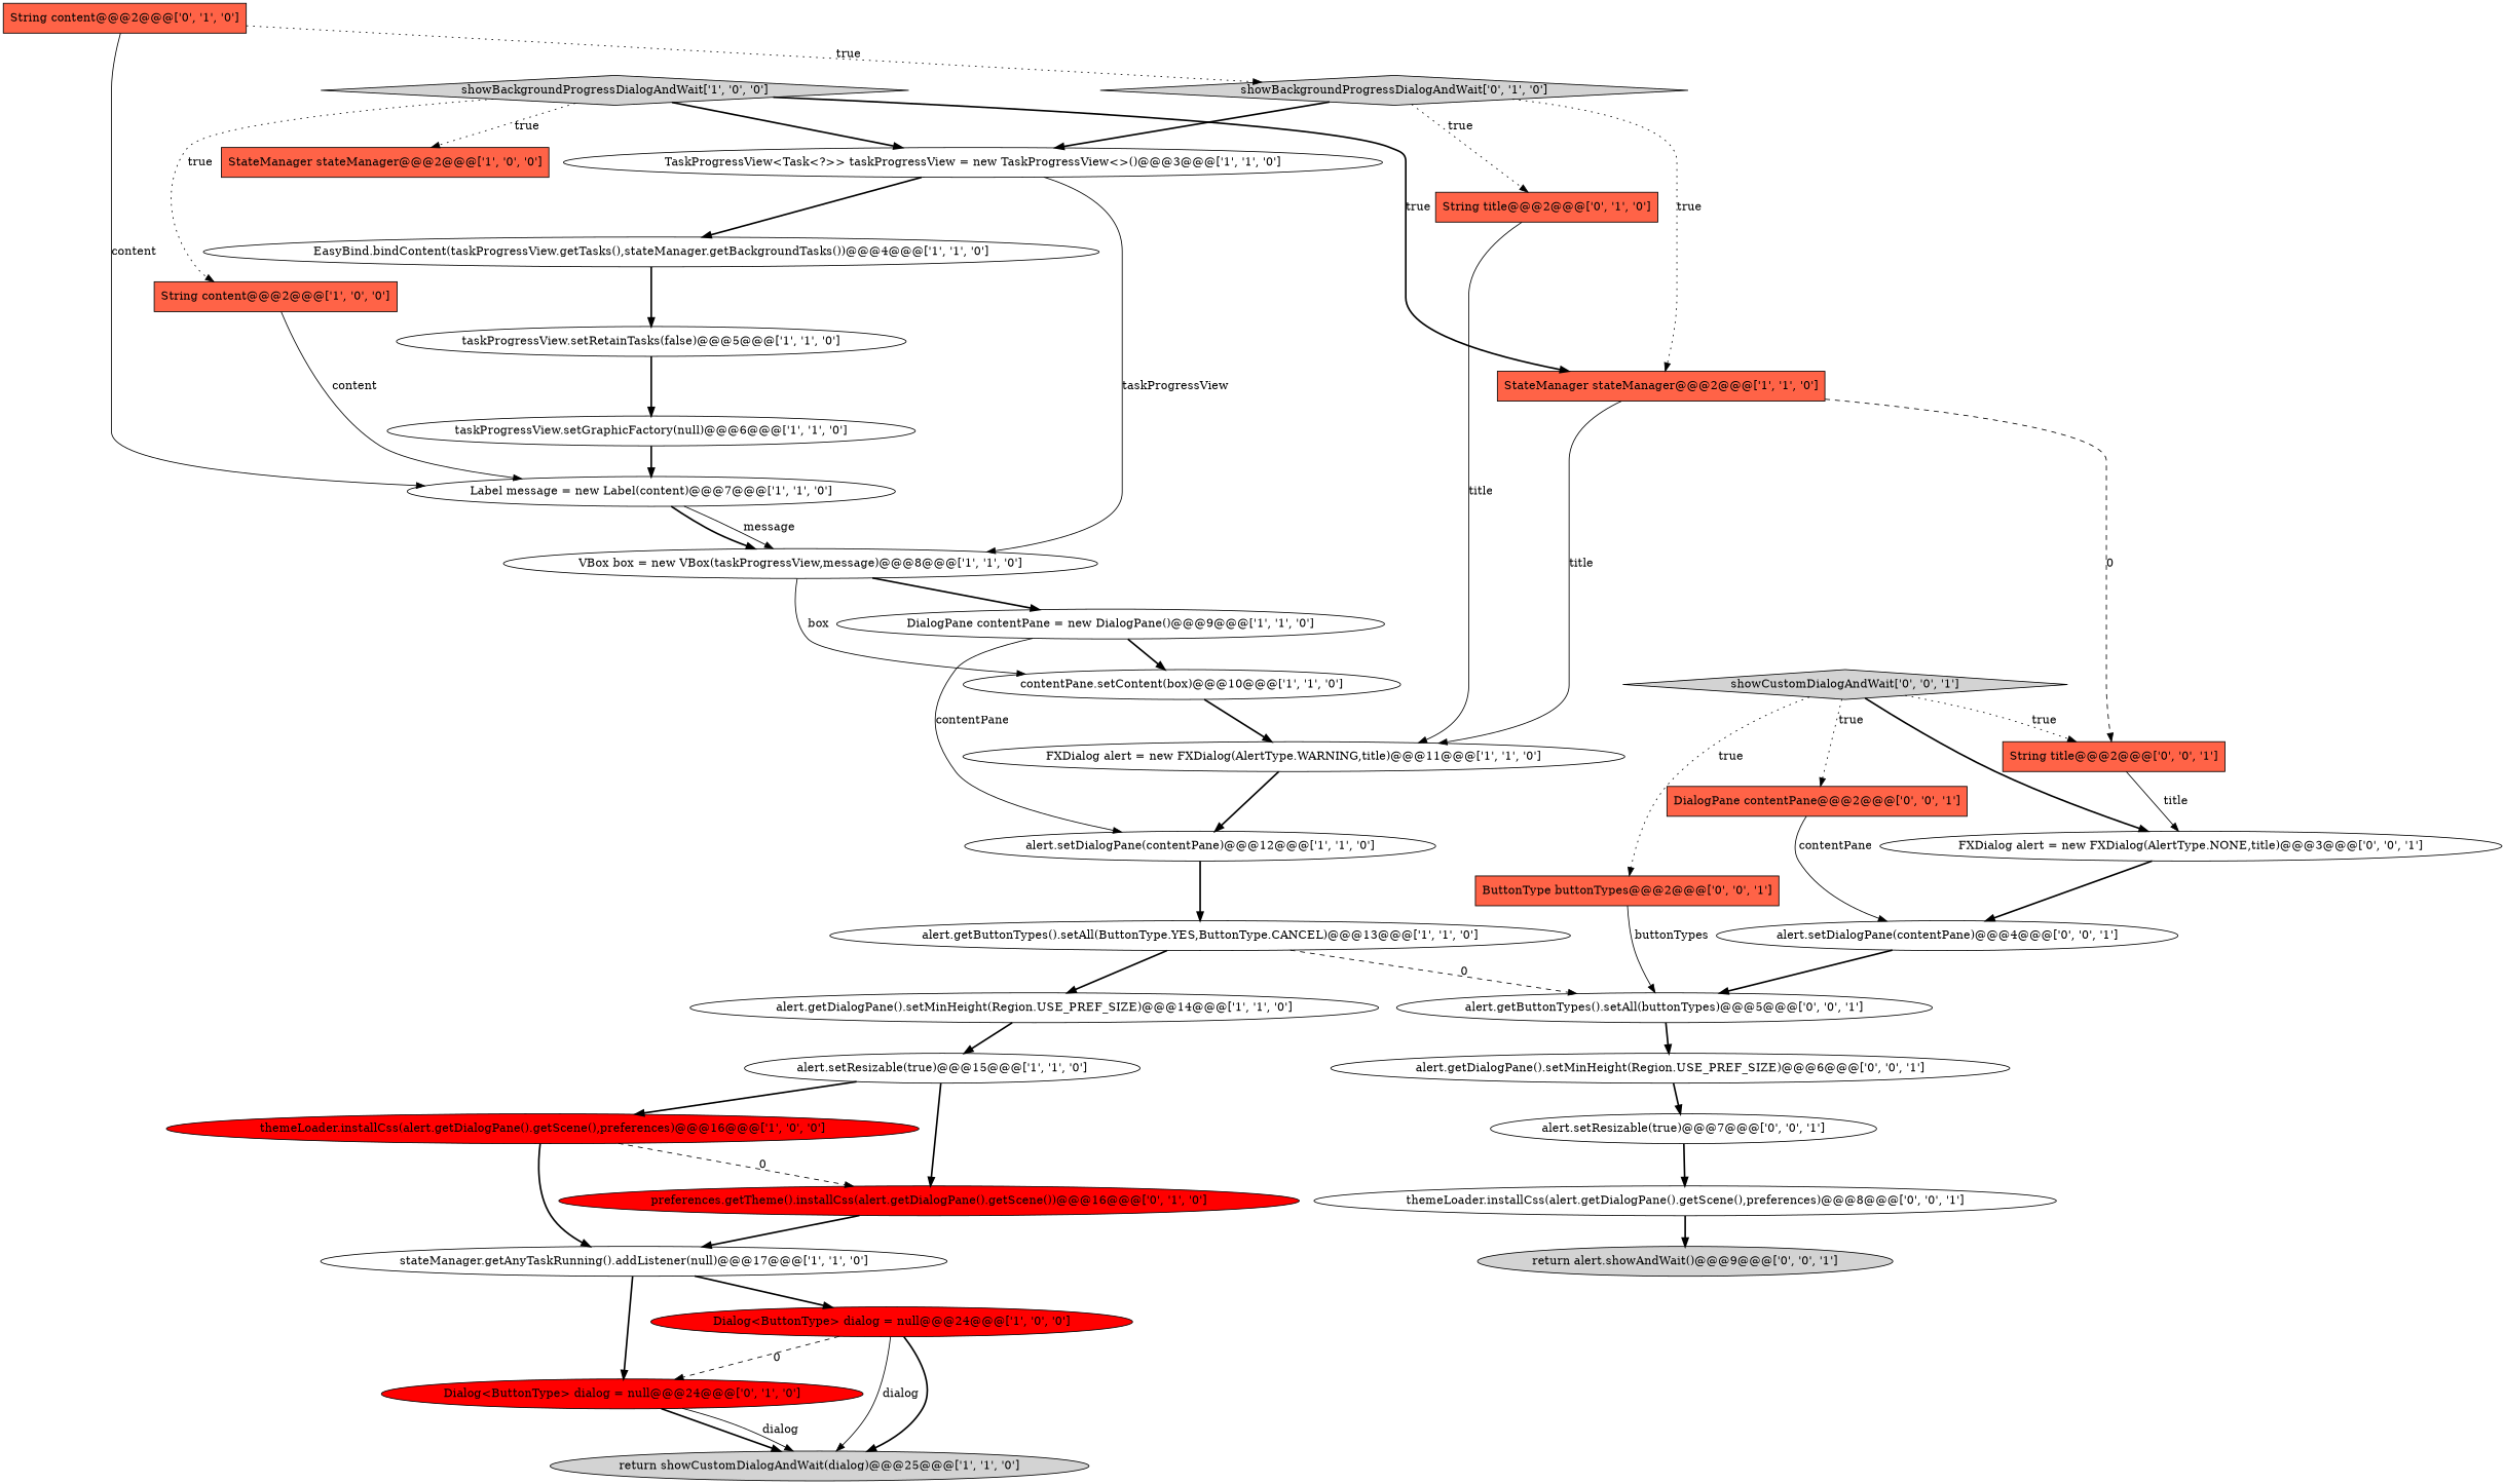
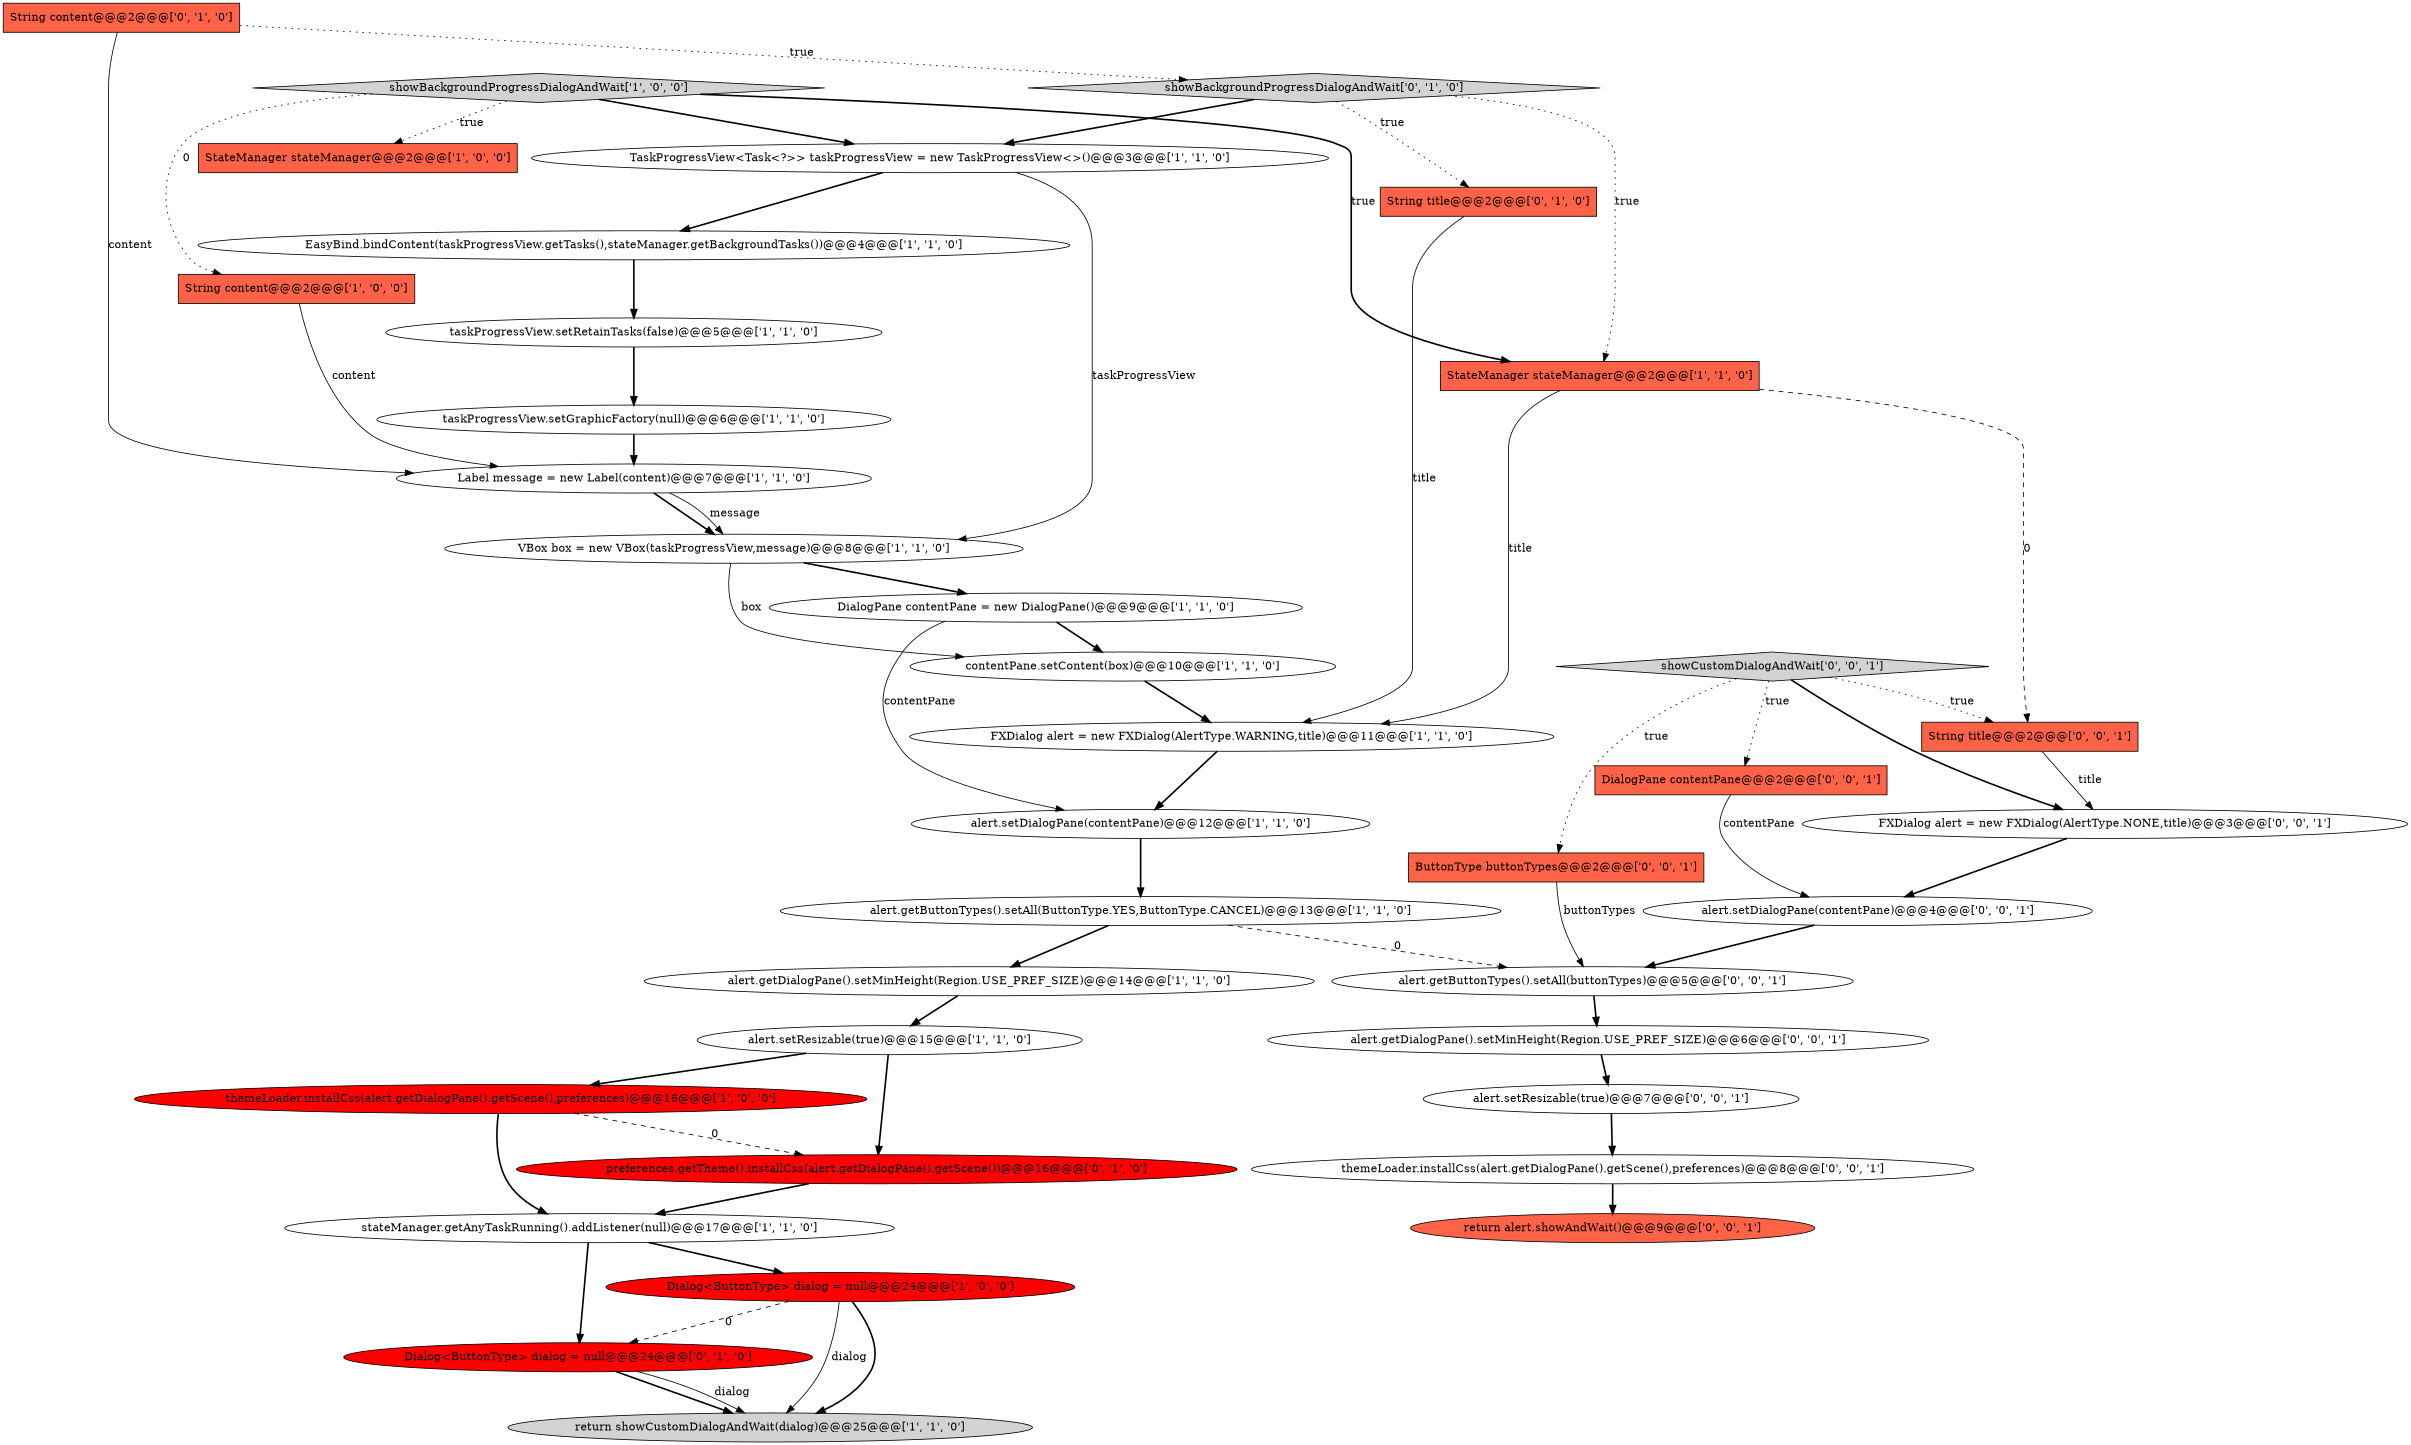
  digraph {
    node [fillcolor=white shape=ellipse style=filled]
    edge [style=bold]
    n1 [label="alert.getDialogPane().setMinHeight(Region.USE_PREF_SIZE)@@@6@@@['0', '0', '1']"]
    n2 [label="alert.setResizable(true)@@@7@@@['0', '0', '1']"]
    n3 [label="themeLoader.installCss(alert.getDialogPane().getScene(),preferences)@@@8@@@['0', '0', '1']"]
    n4 [label="DialogPane contentPane = new DialogPane()@@@9@@@['1', '1', '0']"]
    n5 [label="alert.setDialogPane(contentPane)@@@12@@@['1', '1', '0']"]
    n6 [label="contentPane.setContent(box)@@@10@@@['1', '1', '0']"]
    n7 [label="alert.getButtonTypes().setAll(ButtonType.YES,ButtonType.CANCEL)@@@13@@@['1', '1', '0']"]
    n8 [label="FXDialog alert = new FXDialog(AlertType.WARNING,title)@@@11@@@['1', '1', '0']"]
    n9 [fillcolor=tomato label="StateManager stateManager@@@2@@@['1', '0', '0']" shape=box]
    n10 [label="Label message = new Label(content)@@@7@@@['1', '1', '0']"]
    n11 [label="VBox box = new VBox(taskProgressView,message)@@@8@@@['1', '1', '0']"]
    n12 [label="EasyBind.bindContent(taskProgressView.getTasks(),stateManager.getBackgroundTasks())@@@4@@@['1', '1', '0']"]
    n13 [label="taskProgressView.setRetainTasks(false)@@@5@@@['1', '1', '0']"]
    n14 [label="taskProgressView.setGraphicFactory(null)@@@6@@@['1', '1', '0']"]
    n15 [fillcolor=tomato label="String content@@@2@@@['0', '1', '0']" shape=box]
    n16 [fillcolor=lightgray label="showBackgroundProgressDialogAndWait['0', '1', '0']" shape=diamond]
    n17 [fillcolor=tomato label="DialogPane contentPane@@@2@@@['0', '0', '1']" shape=box]
    n18 [label="alert.setDialogPane(contentPane)@@@4@@@['0', '0', '1']"]
    n19 [label="alert.getButtonTypes().setAll(buttonTypes)@@@5@@@['0', '0', '1']"]
    n20 [fillcolor=tomato label="String title@@@2@@@['0', '0', '1']" shape=box]
    n21 [label="FXDialog alert = new FXDialog(AlertType.NONE,title)@@@3@@@['0', '0', '1']"]
    n22 [fillcolor=red label="preferences.getTheme().installCss(alert.getDialogPane().getScene())@@@16@@@['0', '1', '0']"]
    n23 [label="stateManager.getAnyTaskRunning().addListener(null)@@@17@@@['1', '1', '0']"]
    n24 [fillcolor=red label="Dialog<ButtonType> dialog = null@@@24@@@['1', '0', '0']"]
    n25 [fillcolor=red label="Dialog<ButtonType> dialog = null@@@24@@@['0', '1', '0']"]
    n26 [fillcolor=lightgray label="return showCustomDialogAndWait(dialog)@@@25@@@['1', '1', '0']"]
    n27 [label="alert.getDialogPane().setMinHeight(Region.USE_PREF_SIZE)@@@14@@@['1', '1', '0']"]
    n28 [label="alert.setResizable(true)@@@15@@@['1', '1', '0']"]
    n29 [fillcolor=red label="themeLoader.installCss(alert.getDialogPane().getScene(),preferences)@@@16@@@['1', '0', '0']"]
    n30 [fillcolor=tomato label="String title@@@2@@@['0', '1', '0']" shape=box]
-   n31 [fillcolor=lightgray label="return alert.showAndWait()@@@9@@@['0', '0', '1']"]
+   n31 [fillcolor=tomato label="return alert.showAndWait()@@@9@@@['0', '0', '1']"]
    n32 [fillcolor=tomato label="ButtonType buttonTypes@@@2@@@['0', '0', '1']" shape=box]
    n33 [fillcolor=lightgray label="showBackgroundProgressDialogAndWait['1', '0', '0']" shape=diamond]
    n34 [label="TaskProgressView<Task<?>> taskProgressView = new TaskProgressView<>()@@@3@@@['1', '1', '0']"]
    n35 [fillcolor=tomato label="StateManager stateManager@@@2@@@['1', '1', '0']" shape=box]
    n36 [fillcolor=tomato label="String content@@@2@@@['1', '0', '0']" shape=box]
    n37 [fillcolor=lightgray label="showCustomDialogAndWait['0', '0', '1']" shape=diamond]
    n1 -> n2
    n2 -> n3
    n3 -> n31
    n4 -> n5 [label=contentPane style=solid]
    n4 -> n6
    n5 -> n7
    n6 -> n8
    n7 -> n19 [label=0 style=dashed]
    n7 -> n27
    n8 -> n5
    n10 -> n11 [label=message style=solid]
    n10 -> n11
    n11 -> n4
    n11 -> n6 [label=box style=solid]
    n12 -> n13
    n13 -> n14
    n14 -> n10
    n15 -> n10 [label=content style=solid]
    n15 -> n16 [label=true style=dotted]
    n16 -> n30 [label=true style=dotted]
    n16 -> n34
    n16 -> n35 [label=true style=dotted]
    n17 -> n18 [label=contentPane style=solid]
    n18 -> n19
    n19 -> n1
    n20 -> n21 [label=title style=solid]
    n21 -> n18
    n22 -> n23
    n23 -> n24
    n23 -> n25
    n24 -> n25 [label=0 style=dashed]
    n24 -> n26 [label=dialog style=solid]
    n24 -> n26
    n25 -> n26
    n25 -> n26 [label=dialog style=solid]
    n27 -> n28
    n28 -> n22
    n28 -> n29
    n29 -> n22 [label=0 style=dashed]
    n29 -> n23
    n30 -> n8 [label=title style=solid]
    n32 -> n19 [label=buttonTypes style=solid]
    n33 -> n9 [label=true style=dotted]
    n33 -> n34
    n33 -> n35 [label=true]
-   n33 -> n36 [label=true style=dotted]
+   n33 -> n36 [label=0 style=dotted]
    n34 -> n11 [label=taskProgressView style=solid]
    n34 -> n12
    n35 -> n8 [label=title style=solid]
    n35 -> n20 [label=0 style=dashed]
    n36 -> n10 [label=content style=solid]
    n37 -> n17 [label=true style=dotted]
    n37 -> n20 [label=true style=dotted]
    n37 -> n21
    n37 -> n32 [label=true style=dotted]
  }
